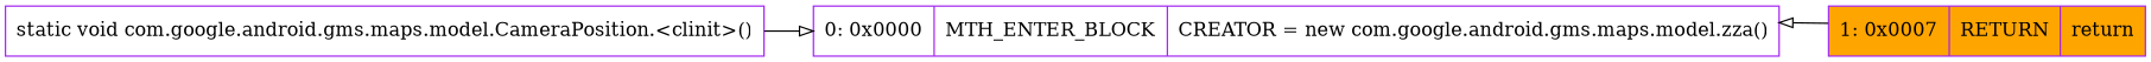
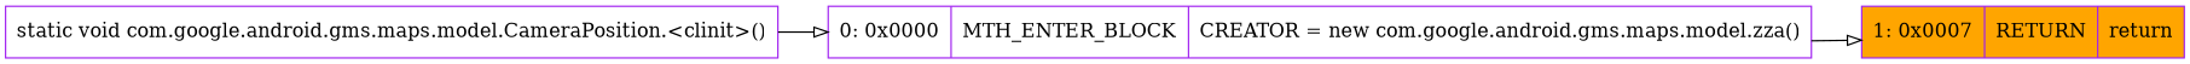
  digraph {
    rankdir=LR
    node [shape=record style=filled fillcolor=white color=purple]
    edge [arrowhead=onormal]
    n1 [label="{0\:\ 0x0000|MTH_ENTER_BLOCK\l|CREATOR = new com.google.android.gms.maps.model.zza()\l}"]
    n2 [label="{1\:\ 0x0007|RETURN\l|return\l}" fillcolor=orange]
    n3 [label="{static void com.google.android.gms.maps.model.CameraPosition.\<clinit\>() }"]
-   n2 -> n1
+   n1 -> n2
    n3 -> n1
  }
